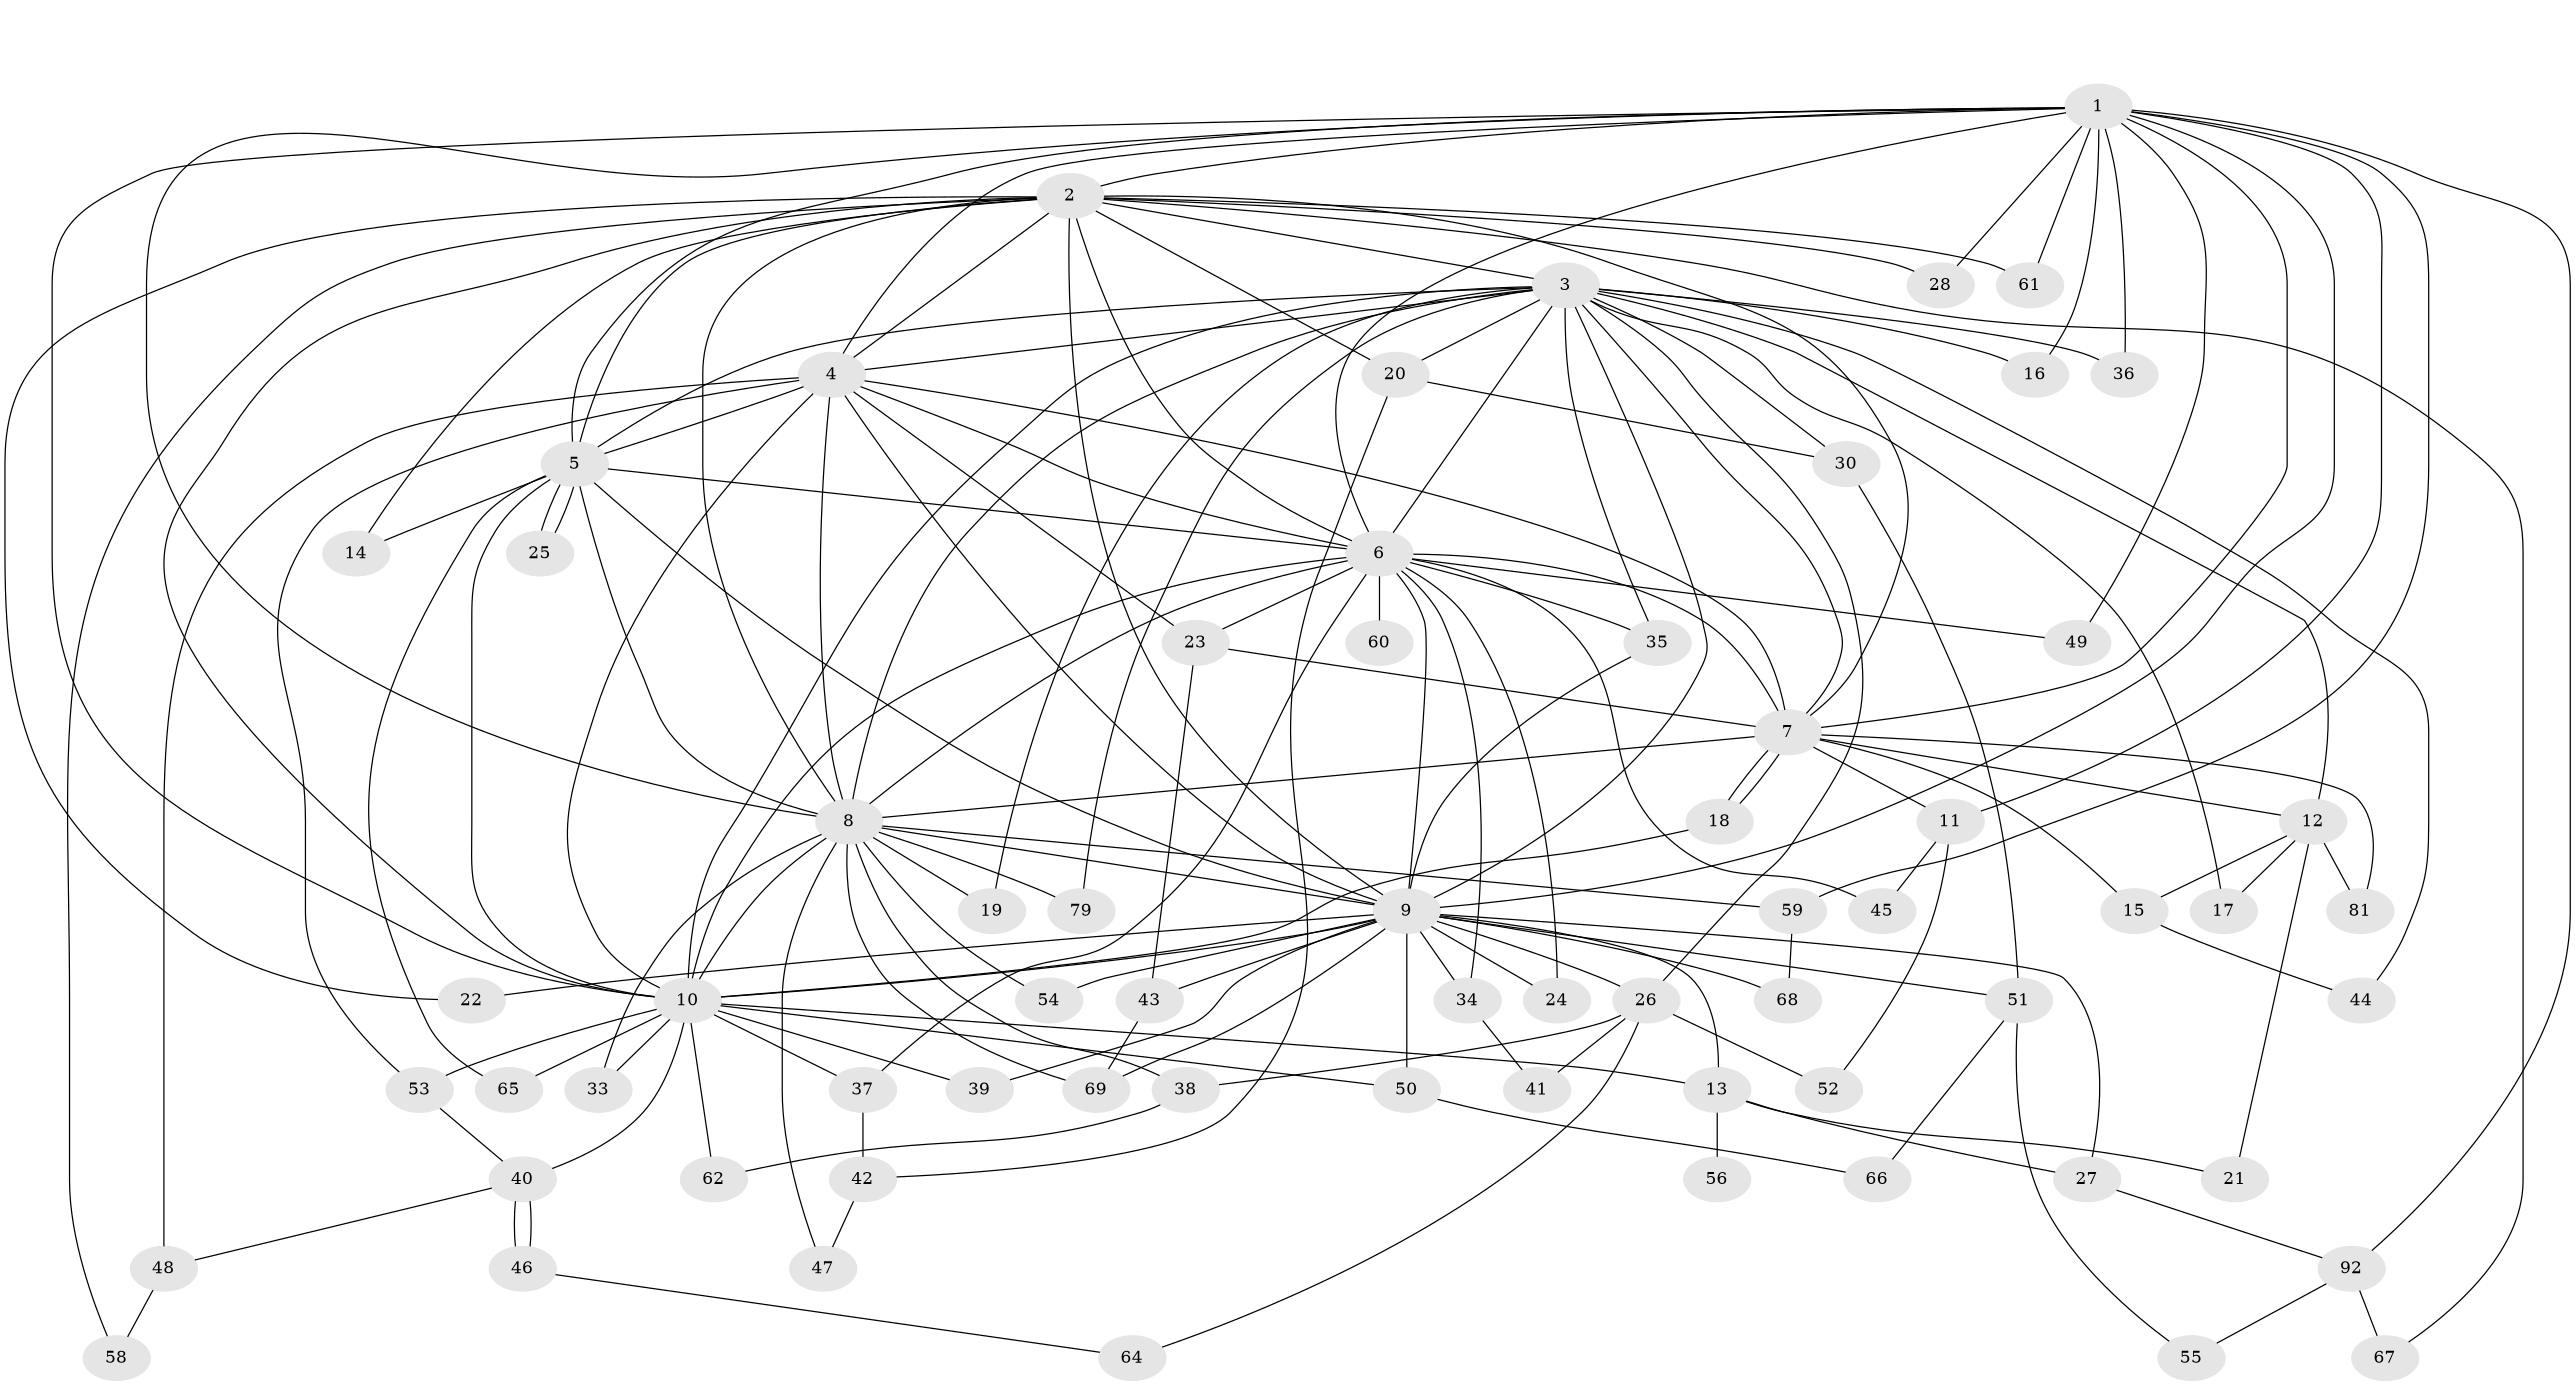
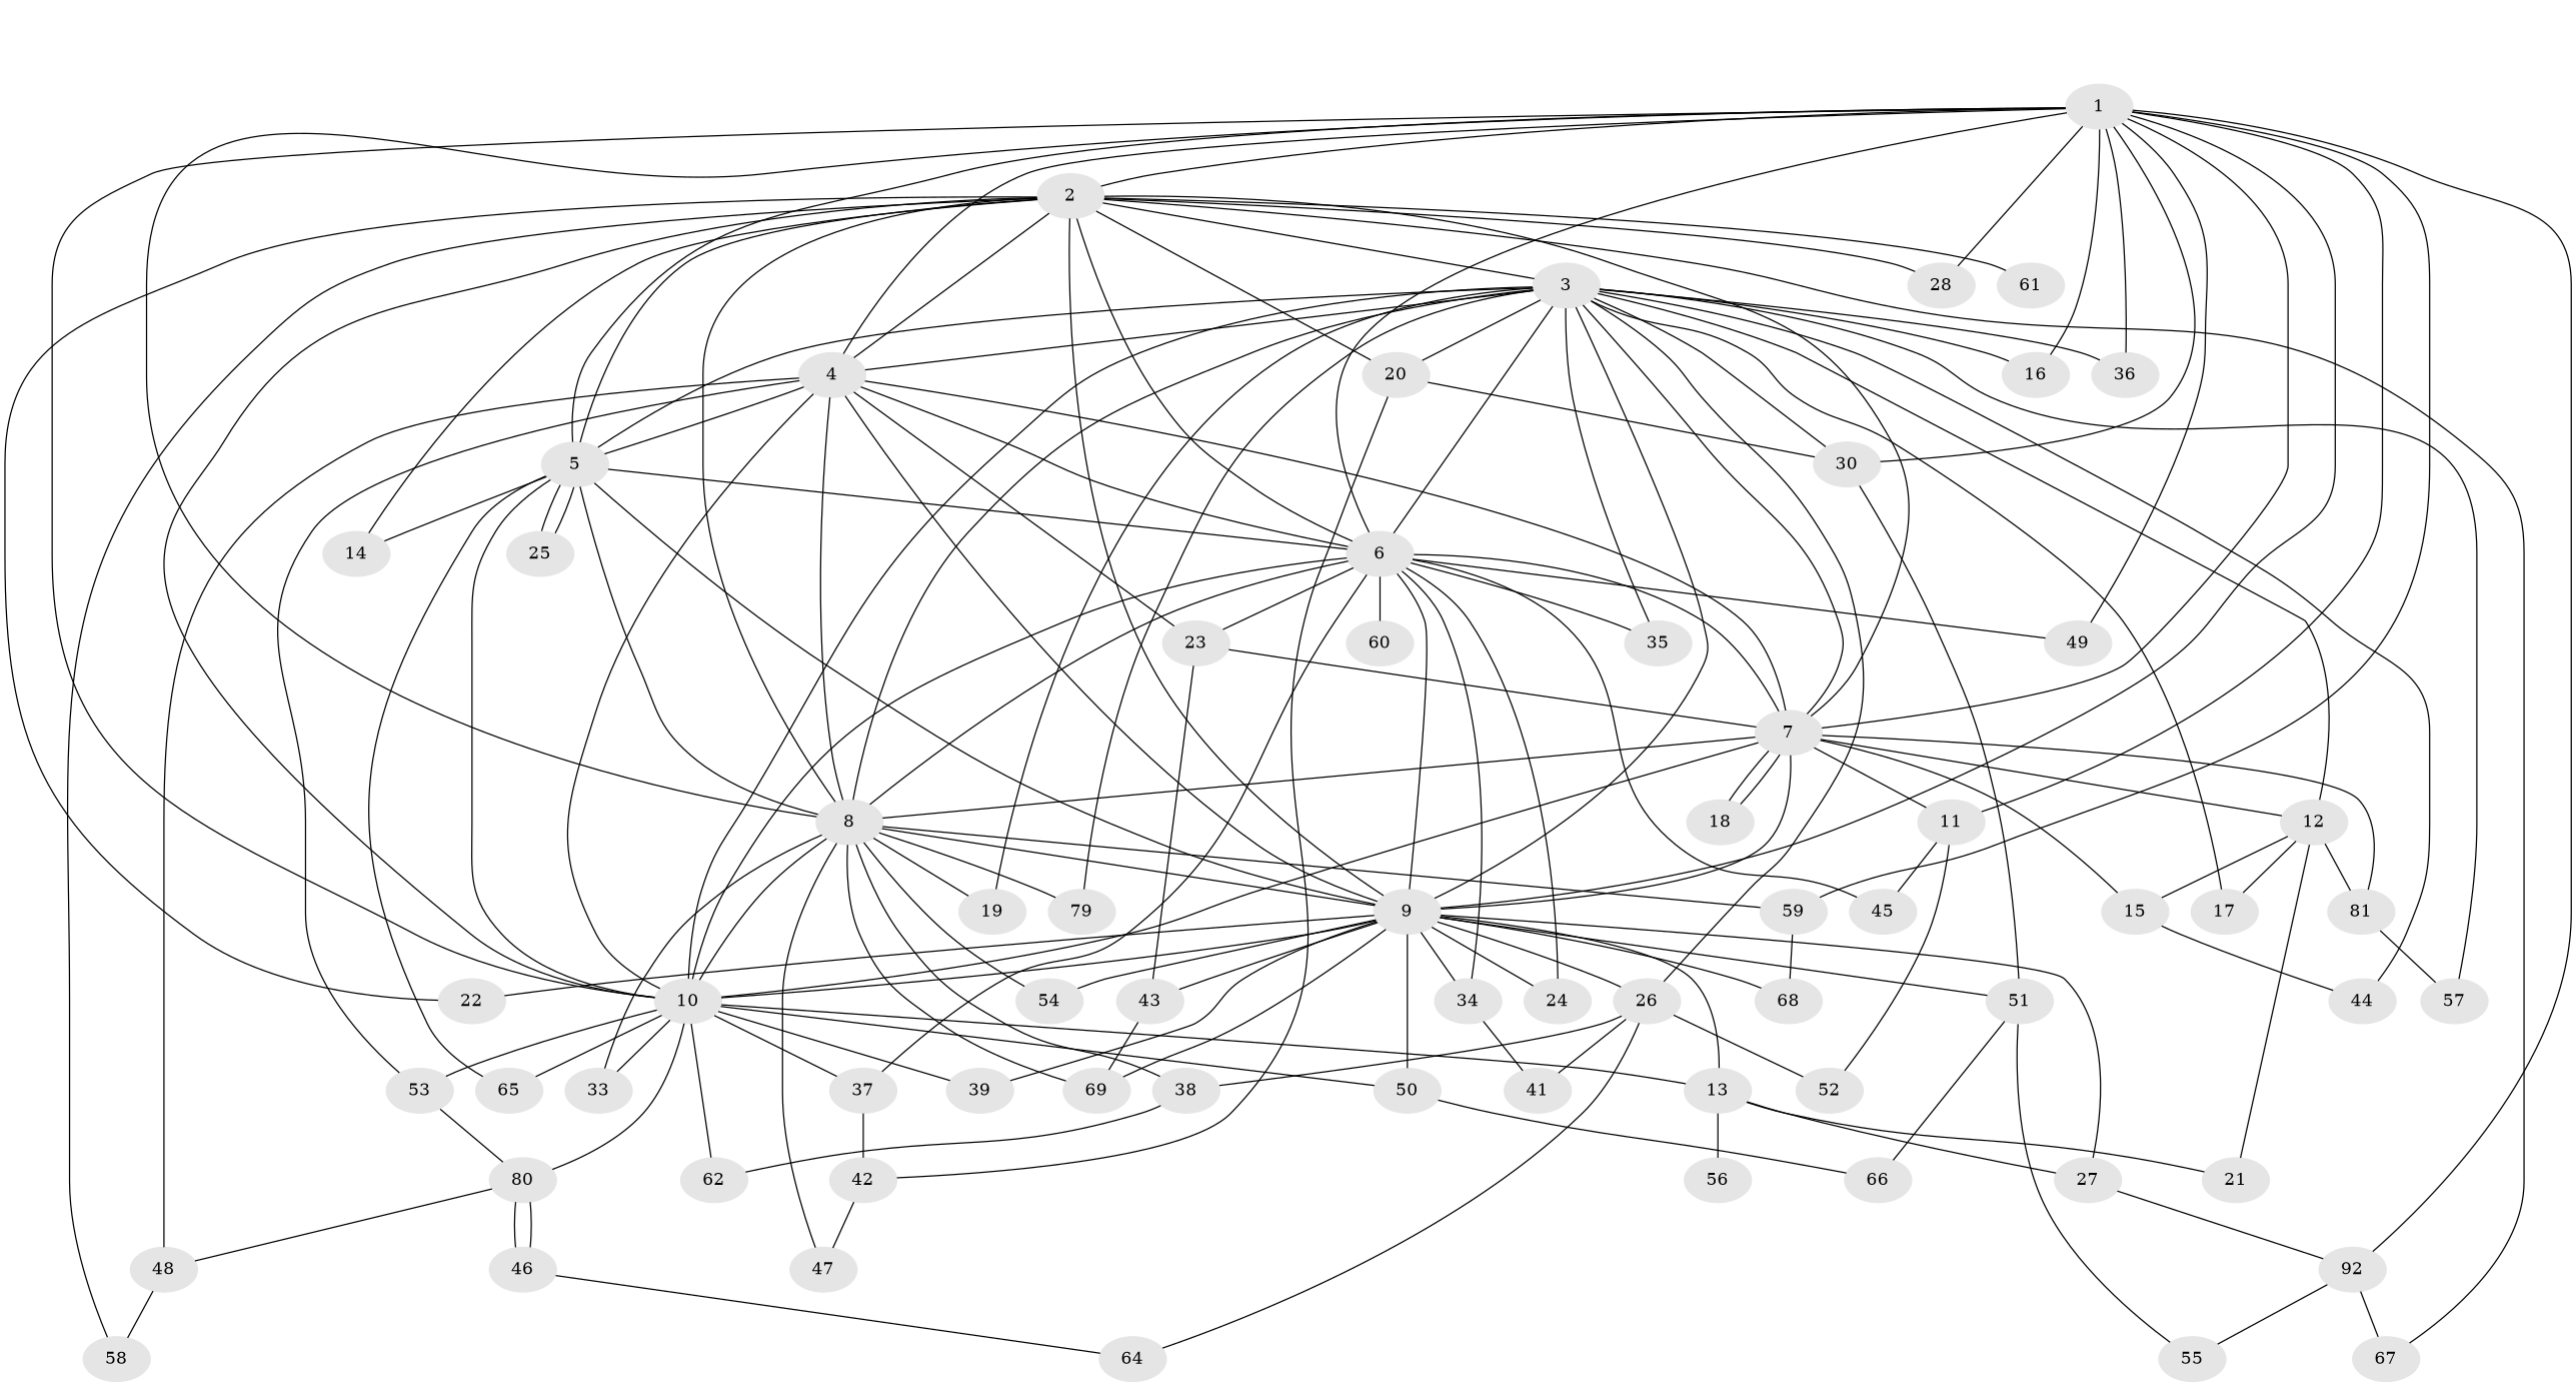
  graph {
    node [color=gray90 style=filled]
    1
    2
    4
    5
    6
    7
    8
    9
    10
    11
    16
    28
    n13 [label=92]
    36
    49
    59
    61
    3
    14
    20
    22
    58
    67
    12
    17
    19
    26
    n28 [label=79]
    30
    35
    44
+   57
    23
    48
    53
    25
    65
    24
    34
    37
    45
    60
    15
    18
    n45 [label=81]
    33
    38
    47
    54
    69
    13
    27
    39
    43
    50
    51
    68
-   40
+   40 [label=80]
    62
    52
    55
    42
    21
    41
    64
    56
    66
    46
    1 -- 2
    1 -- 4
    1 -- 5
    1 -- 6
    1 -- 7
    1 -- 8
    1 -- 9
    1 -- 10
    1 -- 11
    1 -- 16
    1 -- 28
    1 -- n13
    1 -- 36
    1 -- 49
    1 -- 59
-   1 -- 61
+   1 -- 30
    2 -- 4
    2 -- 5
    2 -- 6
    2 -- 7
    2 -- 8
    2 -- 9
    2 -- 10
    2 -- 28
    2 -- 61
    2 -- 3
    2 -- 14
    2 -- 20
    2 -- 22
    2 -- 58
    2 -- 67
    4 -- 5
    4 -- 6
    4 -- 7
    4 -- 8
    4 -- 9
    4 -- 10
    4 -- 23
    4 -- 48
    4 -- 53
    5 -- 6
    5 -- 8
    5 -- 9
    5 -- 10
    5 -- 14
    5 -- 25
    5 -- 25
    5 -- 65
    6 -- 7
    6 -- 8
    6 -- 9
    6 -- 10
    6 -- 49
    6 -- 35
    6 -- 23
    6 -- 24
    6 -- 34
    6 -- 37
    6 -- 45
    6 -- 60
    7 -- 8
-   35 -- 9
-   18 -- 10
+   7 -- 9
+   7 -- 10
    7 -- 11
    7 -- 12
    7 -- 15
    7 -- 18
    7 -- 18
    7 -- n45
    8 -- 9
    8 -- 10
    8 -- 59
    8 -- 19
    8 -- n28
    8 -- 33
    8 -- 38
    8 -- 47
    8 -- 54
    8 -- 69
    9 -- 10
    9 -- 22
    9 -- 26
    9 -- 24
    9 -- 34
    9 -- 54
    9 -- 69
    9 -- 13
    9 -- 27
    9 -- 39
    9 -- 43
    9 -- 50
    9 -- 51
    9 -- 68
    10 -- 53
    10 -- 65
    10 -- 37
    10 -- 33
    10 -- 13
    10 -- 39
    10 -- 50
    10 -- 40
    10 -- 62
    11 -- 45
    11 -- 52
    n13 -- 67
    n13 -- 55
    59 -- 68
    3 -- 4
    3 -- 5
    3 -- 6
    3 -- 7
    3 -- 8
    3 -- 9
    3 -- 10
    3 -- 16
    3 -- 36
    3 -- 20
    3 -- 12
    3 -- 17
    3 -- 19
    3 -- 26
    3 -- n28
    3 -- 30
    3 -- 35
    3 -- 44
+   3 -- 57
    20 -- 30
    20 -- 42
    12 -- 17
    12 -- 15
    12 -- n45
    12 -- 21
    26 -- 38
    26 -- 52
    26 -- 41
    26 -- 64
    30 -- 51
    23 -- 7
    23 -- 43
    48 -- 58
    53 -- 40
    34 -- 41
    37 -- 42
    15 -- 44
+   n45 -- 57
    38 -- 62
    13 -- 27
    13 -- 21
    13 -- 56
    27 -- n13
    43 -- 69
    50 -- 66
    51 -- 55
    51 -- 66
    40 -- 48
    40 -- 46
    40 -- 46
    42 -- 47
    46 -- 64
  }
